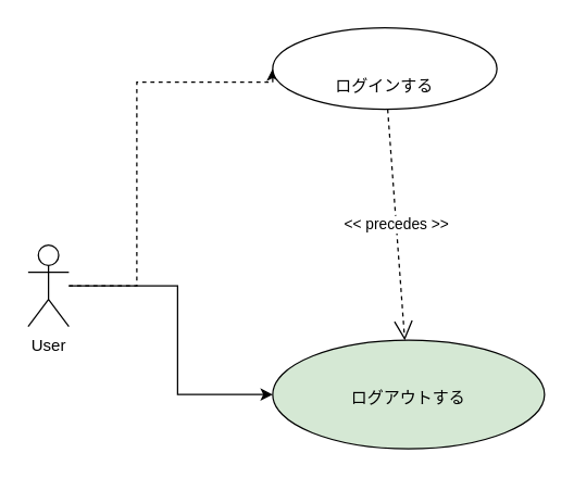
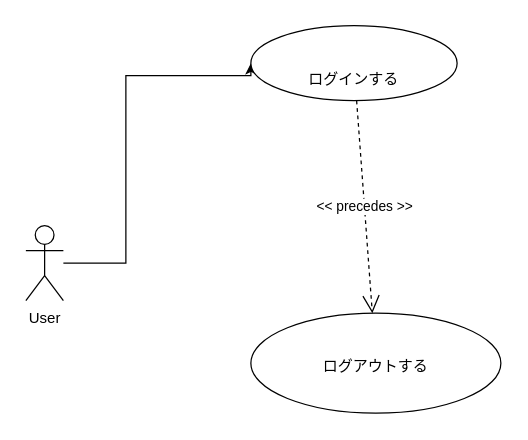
  <mxCell id="0" />
  <mxCell id="1" parent="0" />
- <mxCell id="2" value="" style="edgeStyle=orthogonalEdgeStyle;rounded=0;orthogonalLoop=1;jettySize=auto;html=1;entryX=0;entryY=0.5;entryDx=0;entryDy=0;dashed=1;" parent="1" source="3" target="4" edge="1"><mxGeometry relative="1" as="geometry"><Array as="points"><mxPoint x="100" y="210" /><mxPoint x="100" y="60" /></Array><mxPoint x="190" y="60" as="targetPoint" /></mxGeometry></mxCell>
+ <mxCell id="2" value="" style="edgeStyle=orthogonalEdgeStyle;rounded=0;orthogonalLoop=1;jettySize=auto;html=1;entryX=0;entryY=0.5;entryDx=0;entryDy=0;" parent="1" source="3" target="4" edge="1"><mxGeometry relative="1" as="geometry"><Array as="points"><mxPoint x="100" y="210" /><mxPoint x="100" y="60" /></Array><mxPoint x="190" y="60" as="targetPoint" /></mxGeometry></mxCell>
  <mxCell id="3" value="User" style="shape=umlActor;verticalLabelPosition=bottom;verticalAlign=top;html=1;" parent="1" vertex="1"><mxGeometry x="20" y="180" width="30" height="60" as="geometry" /></mxCell>
  <mxCell id="4" value="&lt;br&gt;&lt;br&gt;ログインする" style="ellipse;whiteSpace=wrap;html=1;verticalAlign=top;" parent="1" vertex="1"><mxGeometry x="200" y="20" width="165" height="60" as="geometry" /></mxCell>
- <mxCell id="5" value="&lt;br&gt;&lt;br&gt;ログアウトする" style="ellipse;whiteSpace=wrap;html=1;verticalAlign=top;fillColor=#d5e8d4;" parent="1" vertex="1"><mxGeometry x="200" y="250" width="200" height="80" as="geometry" /></mxCell>
+ <mxCell id="5" value="&lt;br&gt;&lt;br&gt;ログアウトする" style="ellipse;whiteSpace=wrap;html=1;verticalAlign=top;" parent="1" vertex="1"><mxGeometry x="200" y="250" width="200" height="80" as="geometry" /></mxCell>
  <mxCell id="6" value="&amp;lt;&amp;lt; precedes &amp;gt;&amp;gt;" style="endArrow=open;endSize=12;dashed=1;html=1;" parent="1" source="4" target="5" edge="1"><mxGeometry width="160" relative="1" as="geometry"><mxPoint x="300" y="190" as="sourcePoint" /><mxPoint x="342.773" y="-13.437" as="targetPoint" /></mxGeometry></mxCell>
- <mxCell id="7" value="" style="edgeStyle=orthogonalEdgeStyle;rounded=0;orthogonalLoop=1;jettySize=auto;html=1;" parent="1" source="3" target="5" edge="1"><mxGeometry relative="1" as="geometry"><mxPoint x="-240" y="190" as="sourcePoint" /><mxPoint x="230" y="270" as="targetPoint" /><Array as="points"><mxPoint x="130" y="210" /><mxPoint x="130" y="290" /></Array></mxGeometry></mxCell>
